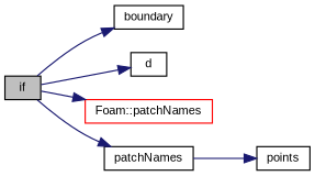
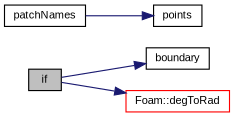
  digraph {
    fontname="Liberation Sans"
    rankdir=LR
    node [color=black fontname="Liberation Sans" fontsize=10 shape=record]
    edge [color=midnightblue fontname="Liberation Sans" fontsize=10 labelfontname=FreeSans labelfontsize=10 style=solid]
    n1 [fillcolor=grey75 fontcolor=black height=0.2 label=if style=filled width=0.4]
    n2 [height=0.2 label=boundary width=0.4]
-   n3 [height=0.2 label=d width=0.4]
-   n4 [color=red height=0.2 label="Foam::patchNames" width=0.4]
+   n4 [color=red height=0.2 label="Foam::degToRad" width=0.4]
    n5 [height=0.2 label=patchNames width=0.4]
    n6 [height=0.2 label=points width=0.4]
    n1 -> n2
-   n1 -> n3
    n1 -> n4
-   n1 -> n5
    n5 -> n6
  }
